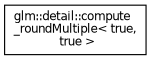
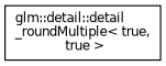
  digraph {
    rankdir=TB
-   n1 [color=black fillcolor=white fontname=Helvetica fontsize=10 height=0.2 label="glm::detail::compute\l_roundMultiple\< true,\l true \>" shape=record style=filled width=0.4]
+   n1 [color=black fillcolor=white fontname=Helvetica fontsize=10 height=0.2 label="glm::detail::detail\l_roundMultiple\< true,\l true \>" shape=record style=filled width=0.4]
  }
